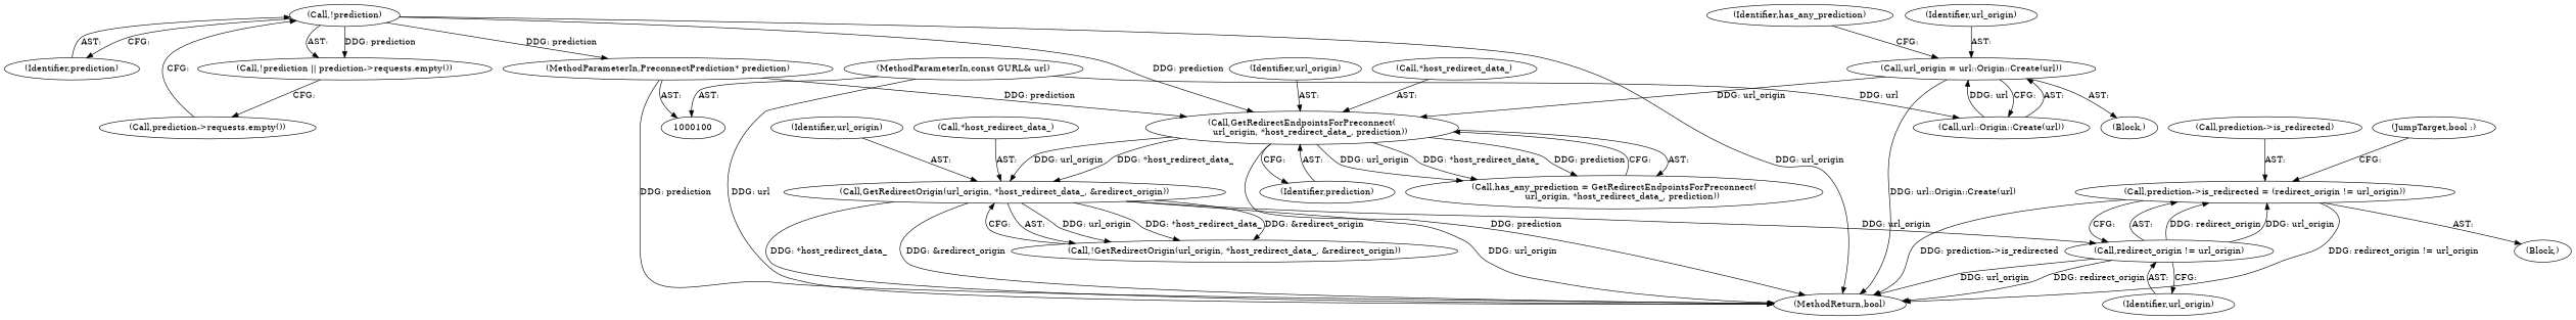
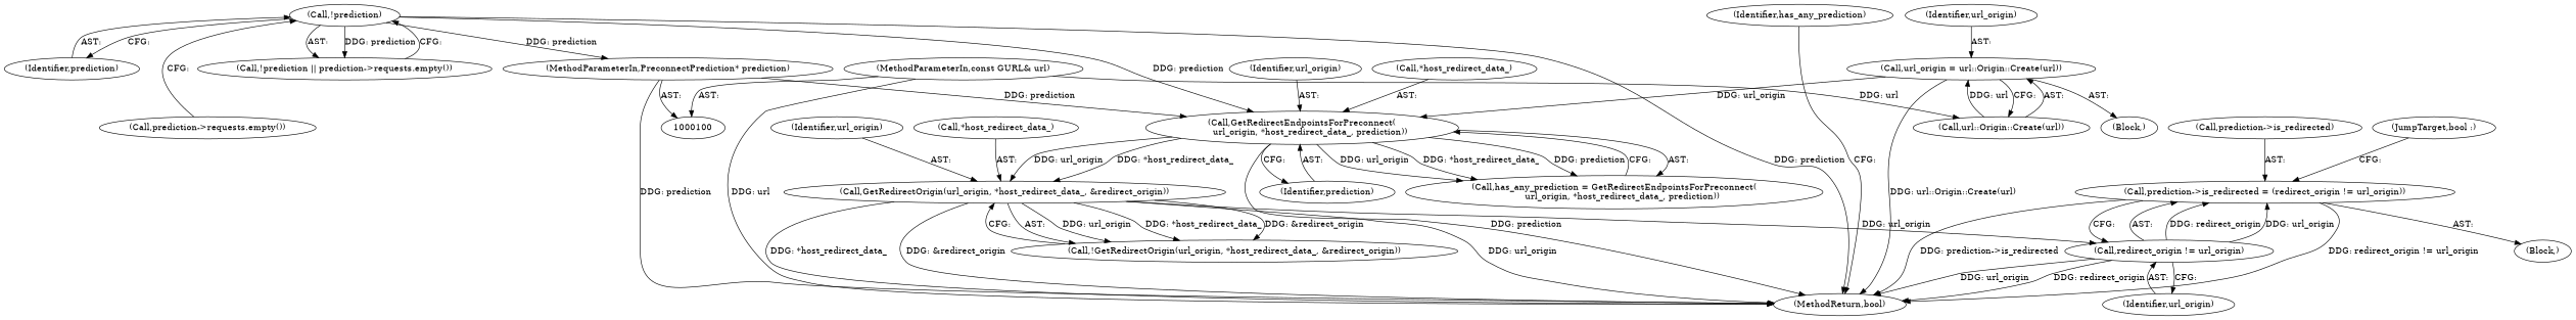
  digraph {
    n1 [label="(Call,prediction->is_redirected = (redirect_origin != url_origin))"]
    n2 [label="(Call,redirect_origin != url_origin)"]
    n3 [label="(Block,)"]
    n4 [label="(MethodReturn,bool)"]
    n5 [label="(Identifier,url_origin)"]
    n6 [label="(Call,GetRedirectOrigin(url_origin, *host_redirect_data_, &redirect_origin))"]
    n7 [label="(Call,!GetRedirectOrigin(url_origin, *host_redirect_data_, &redirect_origin))"]
    n8 [label="(Call,GetRedirectEndpointsForPreconnect(\n      url_origin, *host_redirect_data_, prediction))"]
    n9 [label="(Call,has_any_prediction = GetRedirectEndpointsForPreconnect(\n      url_origin, *host_redirect_data_, prediction))"]
    n10 [label="(Identifier,prediction)"]
    n11 [label="(Call,url_origin = url::Origin::Create(url))"]
    n12 [label="(Call,url::Origin::Create(url))"]
    n13 [label="(Block,)"]
    n14 [label="(MethodParameterIn,const GURL& url)"]
    1000100
    n16 [label="(Call,!prediction)"]
    n17 [label="(Call,!prediction || prediction->requests.empty())"]
    n18 [label="(Identifier,prediction)"]
    n19 [label="(MethodParameterIn,PreconnectPrediction* prediction)"]
    n20 [label="(Identifier,url_origin)"]
    n21 [label="(Call,*host_redirect_data_)"]
    n22 [label="(JumpTarget,bool :)"]
    n23 [label="(Identifier,url_origin)"]
    n24 [label="(Identifier,url_origin)"]
    n25 [label="(Call,*host_redirect_data_)"]
    n26 [label="(Call,prediction->requests.empty())"]
    n27 [label="(Call,prediction->is_redirected)"]
    n28 [label="(Identifier,has_any_prediction)"]
    n1 -> n2 [label="CFG: "]
    n1 -> n3 [label="AST: "]
    n1 -> n4 [label="DDG: redirect_origin != url_origin"]
    n1 -> n4 [label="DDG: prediction->is_redirected"]
    n2 -> n1 [label="AST: "]
    n2 -> n1 [label="DDG: redirect_origin"]
    n2 -> n1 [label="DDG: url_origin"]
    n2 -> n4 [label="DDG: url_origin"]
    n2 -> n4 [label="DDG: redirect_origin"]
    n2 -> n5 [label="CFG: "]
    n5 -> n2 [label="AST: "]
    n6 -> n2 [label="DDG: url_origin"]
    n6 -> n4 [label="DDG: url_origin"]
    n6 -> n4 [label="DDG: *host_redirect_data_"]
    n6 -> n4 [label="DDG: &redirect_origin"]
    n6 -> n7 [label="AST: "]
    n6 -> n7 [label="DDG: url_origin"]
    n6 -> n7 [label="DDG: *host_redirect_data_"]
    n6 -> n7 [label="DDG: &redirect_origin"]
    n7 -> n6 [label="CFG: "]
    n8 -> n4 [label="DDG: prediction"]
    n8 -> n6 [label="DDG: url_origin"]
    n8 -> n6 [label="DDG: *host_redirect_data_"]
    n8 -> n9 [label="AST: "]
    n8 -> n9 [label="DDG: url_origin"]
    n8 -> n9 [label="DDG: *host_redirect_data_"]
    n8 -> n9 [label="DDG: prediction"]
    n8 -> n10 [label="CFG: "]
    n9 -> n8 [label="CFG: "]
    n10 -> n8 [label="AST: "]
    n11 -> n4 [label="DDG: url::Origin::Create(url)"]
    n11 -> n8 [label="DDG: url_origin"]
    n11 -> n12 [label="CFG: "]
    n11 -> n13 [label="AST: "]
    n12 -> n11 [label="AST: "]
    n12 -> n11 [label="DDG: url"]
    n14 -> n4 [label="DDG: url"]
    n14 -> n12 [label="DDG: url"]
    n14 -> 1000100 [label="AST: "]
-   n16 -> n4 [label="DDG: url_origin"]
+   n16 -> n4 [label="DDG: prediction"]
    n16 -> n8 [label="DDG: prediction"]
    n16 -> n17 [label="AST: "]
    n16 -> n17 [label="DDG: prediction"]
    n16 -> n18 [label="CFG: "]
    n16 -> n19 [label="DDG: prediction"]
-   n17 -> n26 [label="CFG: "]
+   n17 -> n16 [label="CFG: "]
    n18 -> n16 [label="AST: "]
    n19 -> n4 [label="DDG: prediction"]
    n19 -> n8 [label="DDG: prediction"]
    n19 -> 1000100 [label="AST: "]
    n20 -> n8 [label="AST: "]
    n21 -> n8 [label="AST: "]
    n22 -> n1 [label="CFG: "]
    n23 -> n11 [label="AST: "]
    n24 -> n6 [label="AST: "]
    n25 -> n6 [label="AST: "]
    n26 -> n16 [label="CFG: "]
    n27 -> n1 [label="AST: "]
-   n28 -> n11 [label="CFG: "]
+   n28 -> n4 [label="CFG: "]
  }
